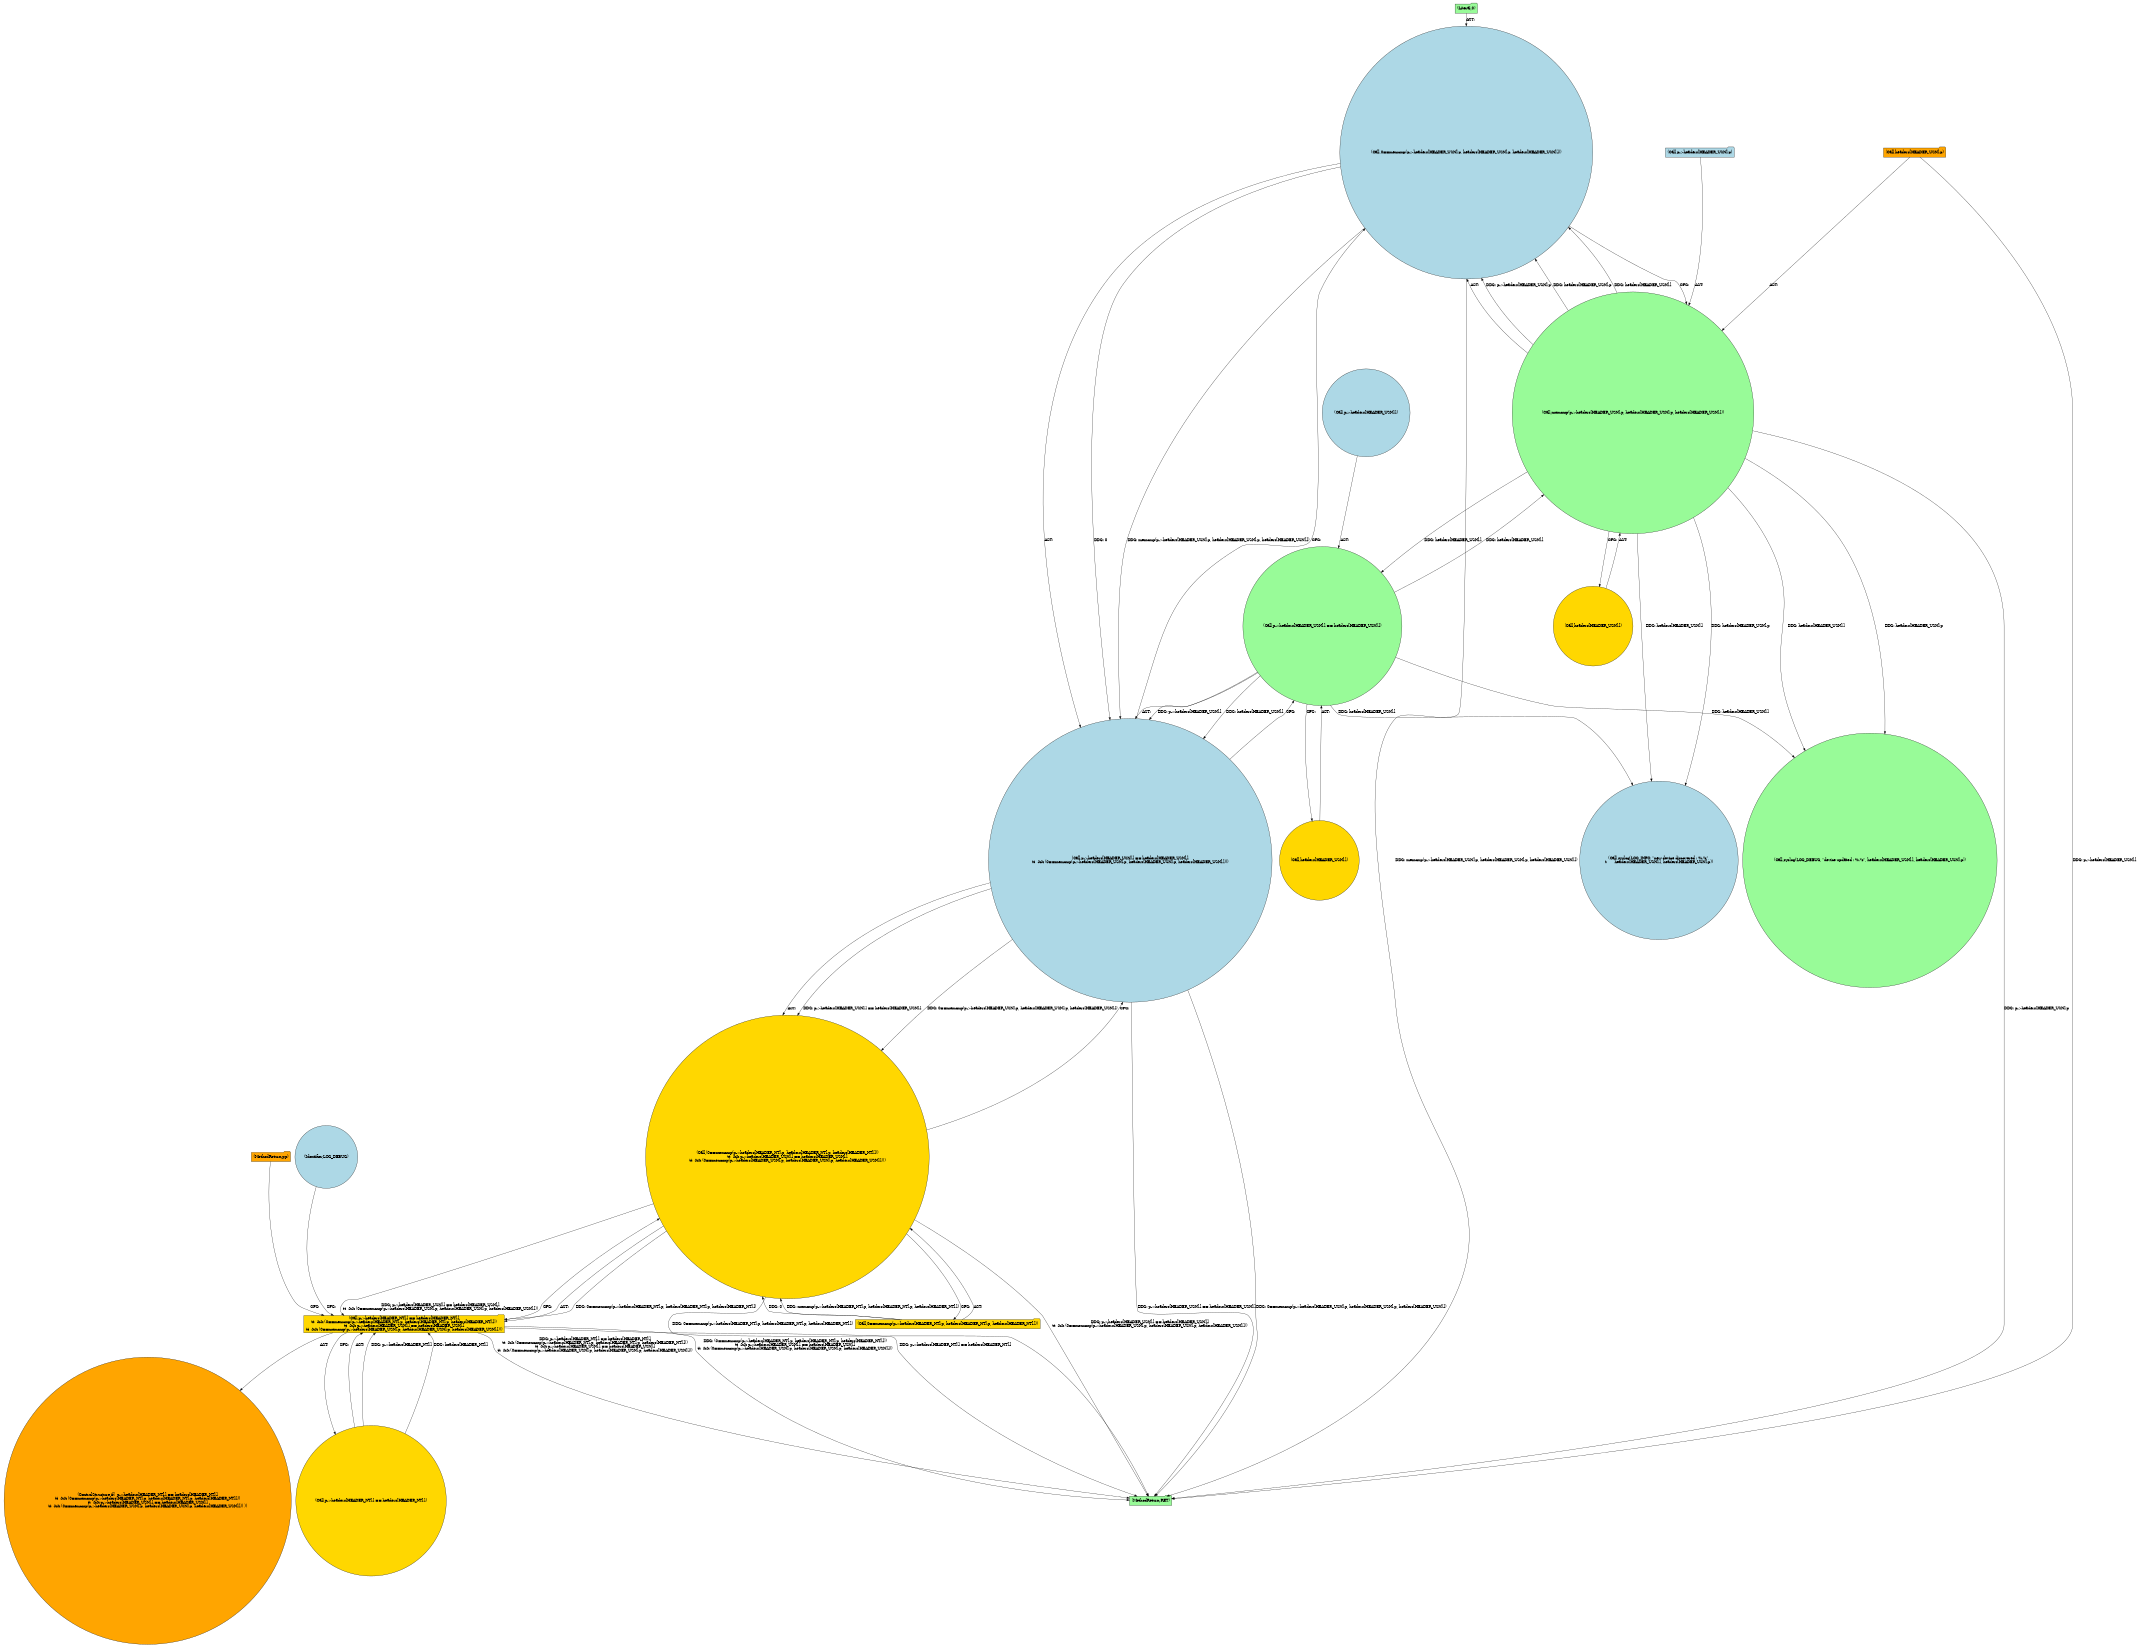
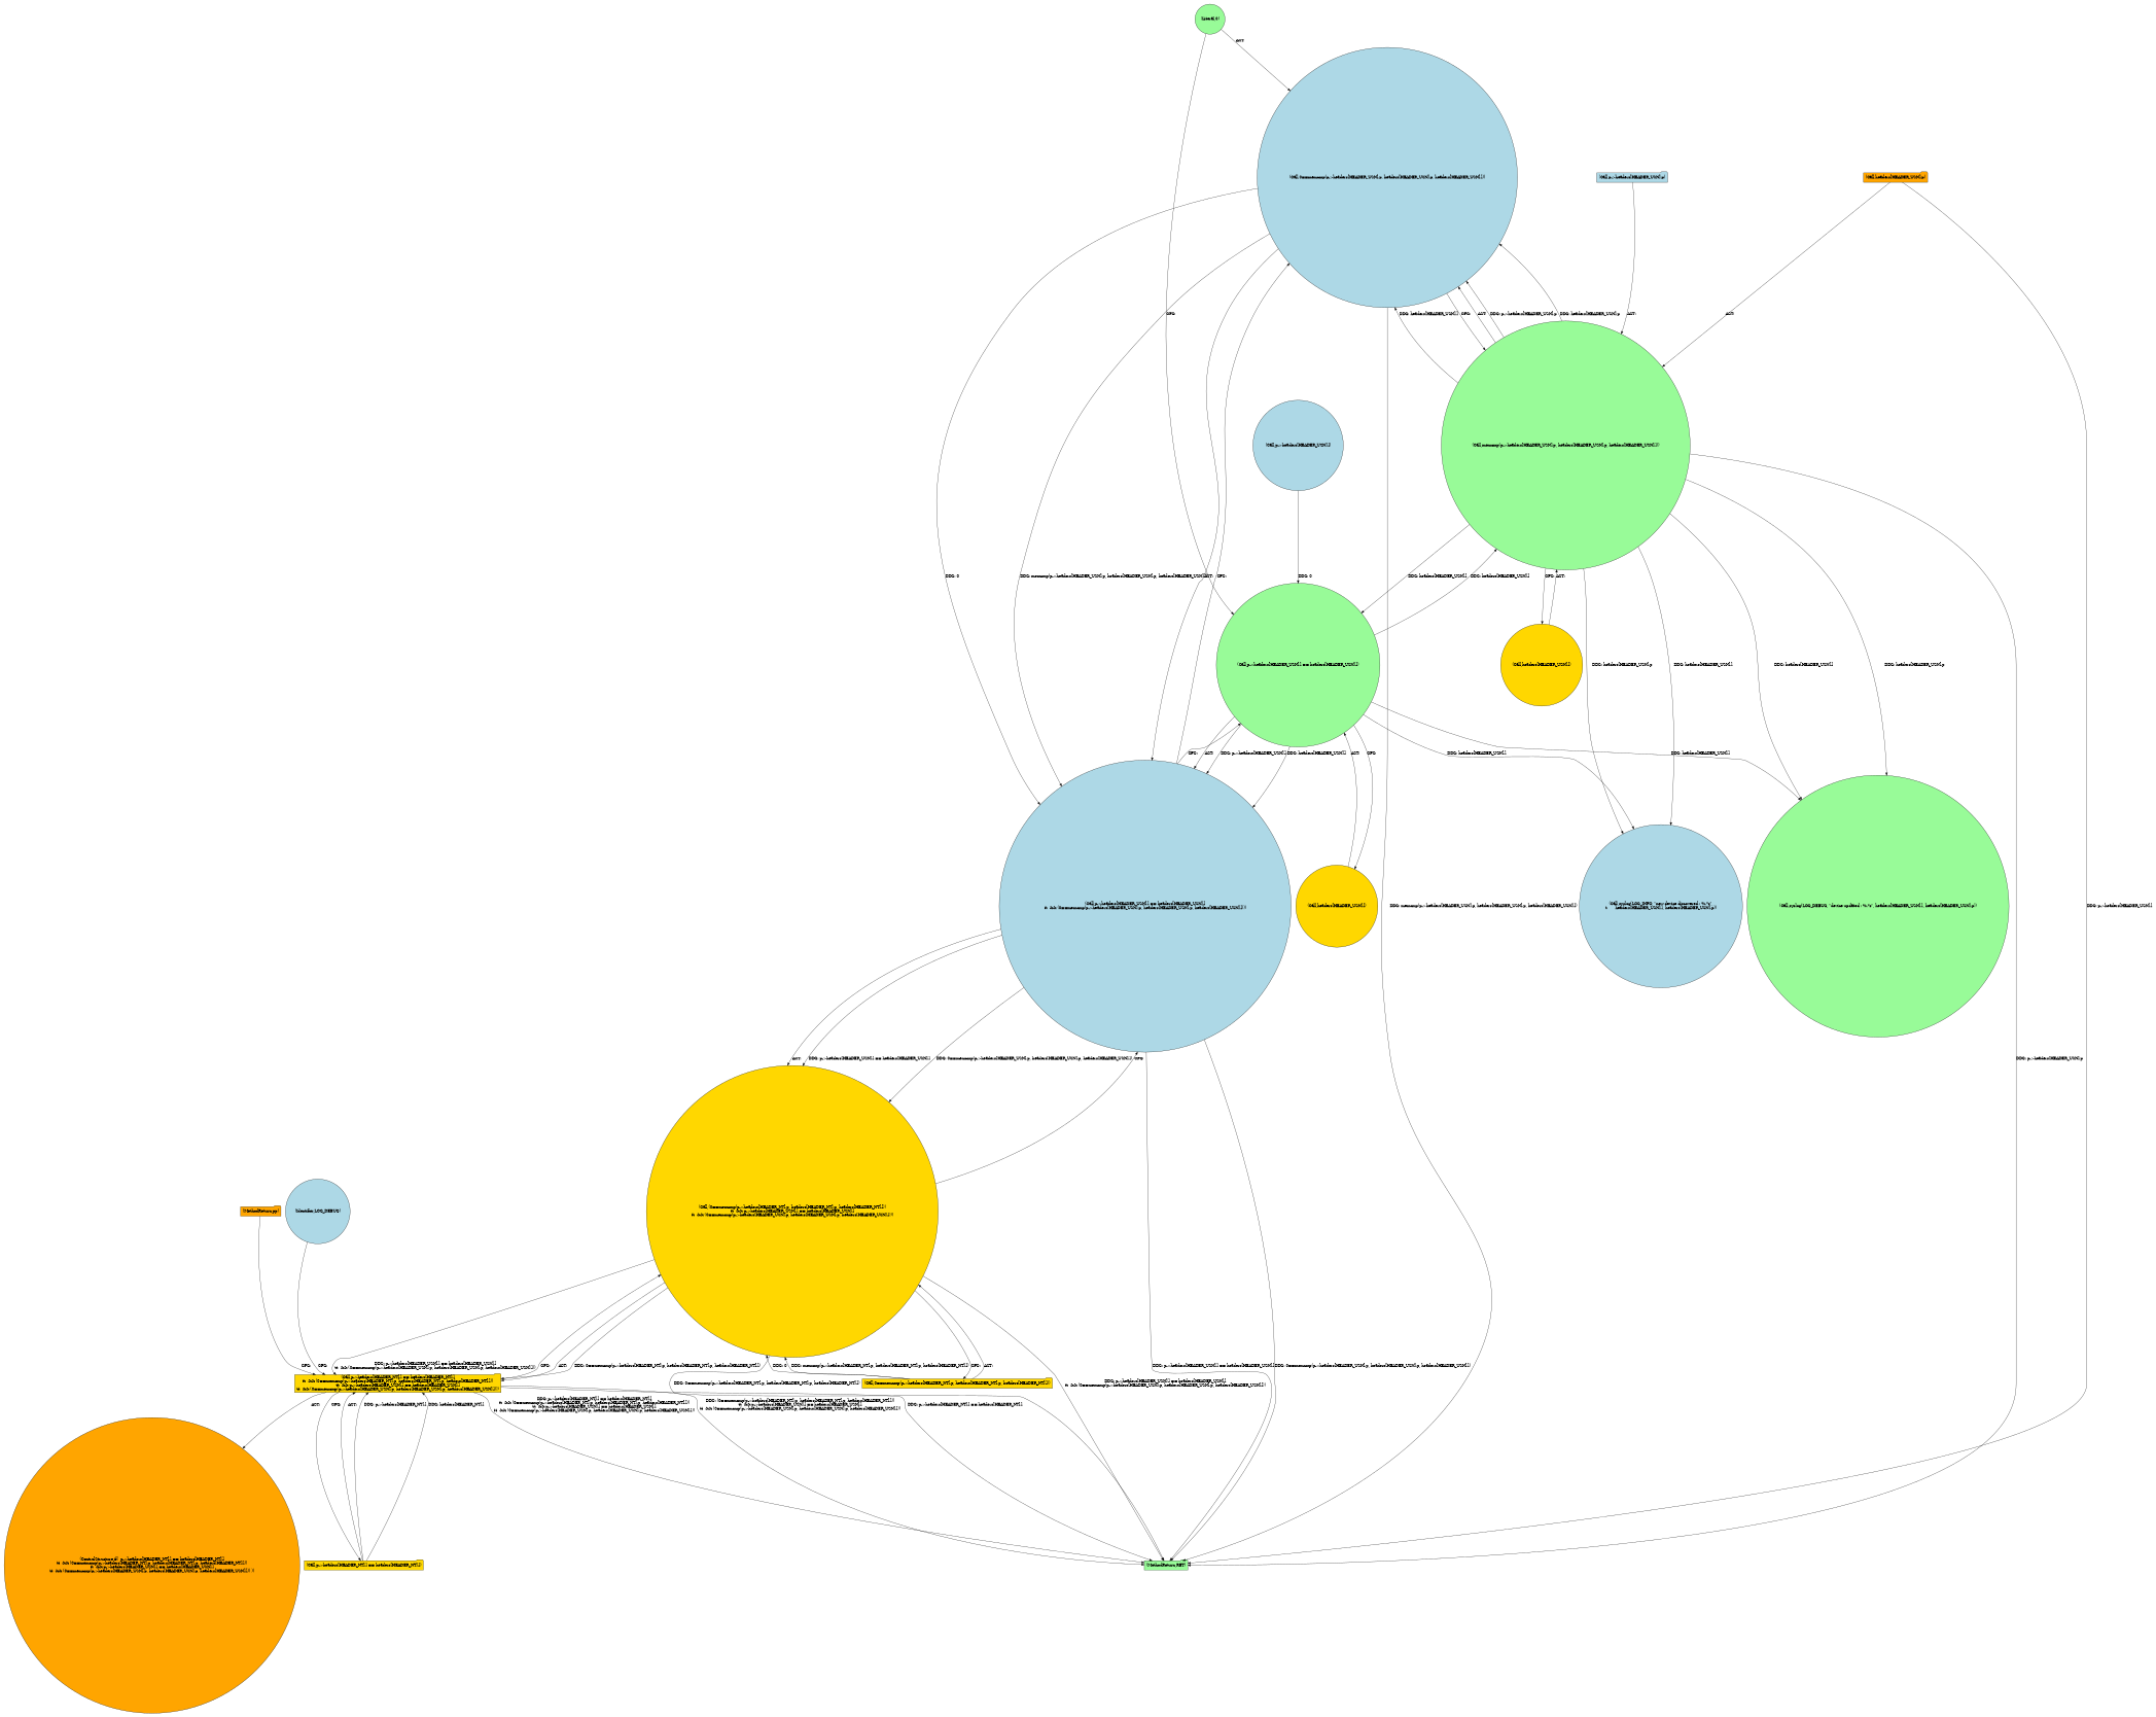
  digraph {
    node [fillcolor=lightblue shape=circle style=filled]
    n1 [label="(Call,0==memcmp(p->headers[HEADER_USN].p, headers[HEADER_USN].p, headers[HEADER_USN].l))"]
    n2 [fillcolor=palegreen label="(Call,memcmp(p->headers[HEADER_USN].p, headers[HEADER_USN].p, headers[HEADER_USN].l))"]
    n3 [label="(Call,p->headers[HEADER_USN].l == headers[HEADER_USN].l\n\t\t  && (0==memcmp(p->headers[HEADER_USN].p, headers[HEADER_USN].p, headers[HEADER_USN].l)))"]
    n4 [fillcolor=palegreen label="(MethodReturn,RET)" shape=folder]
    n5 [fillcolor=palegreen label="(Call,p->headers[HEADER_USN].l == headers[HEADER_USN].l)"]
    n6 [label="(Call,syslog(LOG_INFO, \"new device discovered : %.*s\",\n\t       headers[HEADER_USN].l, headers[HEADER_USN].p))"]
    n7 [fillcolor=palegreen label="(Call,syslog(LOG_DEBUG, \"device updated : %.*s\", headers[HEADER_USN].l, headers[HEADER_USN].p))"]
    n8 [fillcolor=gold label="(Call,headers[HEADER_USN].l)"]
    n9 [fillcolor=gold label="(Call,(0==memcmp(p->headers[HEADER_NT].p, headers[HEADER_NT].p, headers[HEADER_NT].l))\n\t\t  && p->headers[HEADER_USN].l == headers[HEADER_USN].l\n\t\t  && (0==memcmp(p->headers[HEADER_USN].p, headers[HEADER_USN].p, headers[HEADER_USN].l)))"]
    n10 [fillcolor=gold label="(Call,headers[HEADER_USN].l)"]
    n11 [fillcolor=gold label="(Call,p->headers[HEADER_NT].l == headers[HEADER_NT].l\n\t\t  && (0==memcmp(p->headers[HEADER_NT].p, headers[HEADER_NT].p, headers[HEADER_NT].l))\n\t\t  && p->headers[HEADER_USN].l == headers[HEADER_USN].l\n\t\t  && (0==memcmp(p->headers[HEADER_USN].p, headers[HEADER_USN].p, headers[HEADER_USN].l)))" shape=folder]
    n12 [fillcolor=gold label="(Call,0==memcmp(p->headers[HEADER_NT].p, headers[HEADER_NT].p, headers[HEADER_NT].l))" shape=folder]
    n13 [fillcolor=orange label="(ControlStructure,if(  p->headers[HEADER_NT].l == headers[HEADER_NT].l\n\t\t  && (0==memcmp(p->headers[HEADER_NT].p, headers[HEADER_NT].p, headers[HEADER_NT].l))\n\t\t  && p->headers[HEADER_USN].l == headers[HEADER_USN].l\n\t\t  && (0==memcmp(p->headers[HEADER_USN].p, headers[HEADER_USN].p, headers[HEADER_USN].l)) ))"]
-   n14 [fillcolor=gold label="(Call,p->headers[HEADER_NT].l == headers[HEADER_NT].l)"]
+   n14 [fillcolor=gold label="(Call,p->headers[HEADER_NT].l == headers[HEADER_NT].l)" shape=folder]
    n15 [label="(Identifier,LOG_DEBUG)"]
    n16 [label="(Call,p->headers[HEADER_USN].p)" shape=folder]
-   n17 [fillcolor=palegreen label="(Literal,0)" shape=folder]
+   n17 [fillcolor=palegreen label="(Literal,0)"]
    n18 [fillcolor=orange label="(Call,headers[HEADER_USN].p)" shape=folder]
    n19 [label="(Call,p->headers[HEADER_USN].l)"]
    n20 [fillcolor=orange label="(MethodReturn,pp)" shape=folder]
    n1 -> n2 [label="CFG: "]
    n1 -> n3 [label="AST: "]
    n1 -> n3 [label="DDG: 0"]
    n1 -> n3 [label="DDG: memcmp(p->headers[HEADER_USN].p, headers[HEADER_USN].p, headers[HEADER_USN].l)"]
    n1 -> n4 [label="DDG: memcmp(p->headers[HEADER_USN].p, headers[HEADER_USN].p, headers[HEADER_USN].l)"]
    n2 -> n1 [label="AST: "]
    n2 -> n1 [label="DDG: p->headers[HEADER_USN].p"]
    n2 -> n1 [label="DDG: headers[HEADER_USN].p"]
    n2 -> n1 [label="DDG: headers[HEADER_USN].l"]
    n2 -> n4 [label="DDG: p->headers[HEADER_USN].p"]
    n2 -> n5 [label="DDG: headers[HEADER_USN].l"]
    n2 -> n6 [label="DDG: headers[HEADER_USN].l"]
    n2 -> n6 [label="DDG: headers[HEADER_USN].p"]
    n2 -> n7 [label="DDG: headers[HEADER_USN].l"]
    n2 -> n7 [label="DDG: headers[HEADER_USN].p"]
    n2 -> n8 [label="CFG: "]
    n3 -> n1 [label="CFG: "]
    n3 -> n4 [label="DDG: p->headers[HEADER_USN].l == headers[HEADER_USN].l"]
    n3 -> n4 [label="DDG: 0==memcmp(p->headers[HEADER_USN].p, headers[HEADER_USN].p, headers[HEADER_USN].l)"]
    n3 -> n5 [label="CFG: "]
    n3 -> n9 [label="AST: "]
    n3 -> n9 [label="DDG: p->headers[HEADER_USN].l == headers[HEADER_USN].l"]
    n3 -> n9 [label="DDG: 0==memcmp(p->headers[HEADER_USN].p, headers[HEADER_USN].p, headers[HEADER_USN].l)"]
    n5 -> n2 [label="DDG: headers[HEADER_USN].l"]
    n5 -> n3 [label="AST: "]
    n5 -> n3 [label="DDG: p->headers[HEADER_USN].l"]
    n5 -> n3 [label="DDG: headers[HEADER_USN].l"]
    n5 -> n6 [label="DDG: headers[HEADER_USN].l"]
    n5 -> n7 [label="DDG: headers[HEADER_USN].l"]
    n5 -> n10 [label="CFG: "]
    n8 -> n2 [label="AST: "]
    n9 -> n3 [label="CFG: "]
    n9 -> n4 [label="DDG: 0==memcmp(p->headers[HEADER_NT].p, headers[HEADER_NT].p, headers[HEADER_NT].l)"]
    n9 -> n4 [label="DDG: p->headers[HEADER_USN].l == headers[HEADER_USN].l\n\t\t  && (0==memcmp(p->headers[HEADER_USN].p, headers[HEADER_USN].p, headers[HEADER_USN].l))"]
    n9 -> n11 [label="AST: "]
    n9 -> n11 [label="DDG: 0==memcmp(p->headers[HEADER_NT].p, headers[HEADER_NT].p, headers[HEADER_NT].l)"]
    n9 -> n11 [label="DDG: p->headers[HEADER_USN].l == headers[HEADER_USN].l\n\t\t  && (0==memcmp(p->headers[HEADER_USN].p, headers[HEADER_USN].p, headers[HEADER_USN].l))"]
    n9 -> n12 [label="CFG: "]
    n10 -> n5 [label="AST: "]
    n11 -> n4 [label="DDG: p->headers[HEADER_NT].l == headers[HEADER_NT].l"]
    n11 -> n4 [label="DDG: p->headers[HEADER_NT].l == headers[HEADER_NT].l\n\t\t  && (0==memcmp(p->headers[HEADER_NT].p, headers[HEADER_NT].p, headers[HEADER_NT].l))\n\t\t  && p->headers[HEADER_USN].l == headers[HEADER_USN].l\n\t\t  && (0==memcmp(p->headers[HEADER_USN].p, headers[HEADER_USN].p, headers[HEADER_USN].l))"]
    n11 -> n4 [label="DDG: (0==memcmp(p->headers[HEADER_NT].p, headers[HEADER_NT].p, headers[HEADER_NT].l))\n\t\t  && p->headers[HEADER_USN].l == headers[HEADER_USN].l\n\t\t  && (0==memcmp(p->headers[HEADER_USN].p, headers[HEADER_USN].p, headers[HEADER_USN].l))"]
    n11 -> n9 [label="CFG: "]
    n11 -> n13 [label="AST: "]
    n11 -> n14 [label="CFG: "]
    n12 -> n9 [label="AST: "]
    n12 -> n9 [label="DDG: 0"]
    n12 -> n9 [label="DDG: memcmp(p->headers[HEADER_NT].p, headers[HEADER_NT].p, headers[HEADER_NT].l)"]
    n14 -> n11 [label="AST: "]
    n14 -> n11 [label="DDG: p->headers[HEADER_NT].l"]
    n14 -> n11 [label="DDG: headers[HEADER_NT].l"]
    n15 -> n11 [label="CFG: "]
    n16 -> n2 [label="AST: "]
    n17 -> n1 [label="AST: "]
+   n17 -> n5 [label="CFG: "]
    n18 -> n2 [label="AST: "]
    n18 -> n4 [label="DDG: p->headers[HEADER_USN].l"]
-   n19 -> n5 [label="AST: "]
+   n19 -> n5 [label="DDG: 0"]
    n20 -> n11 [label="CFG: "]
  }
